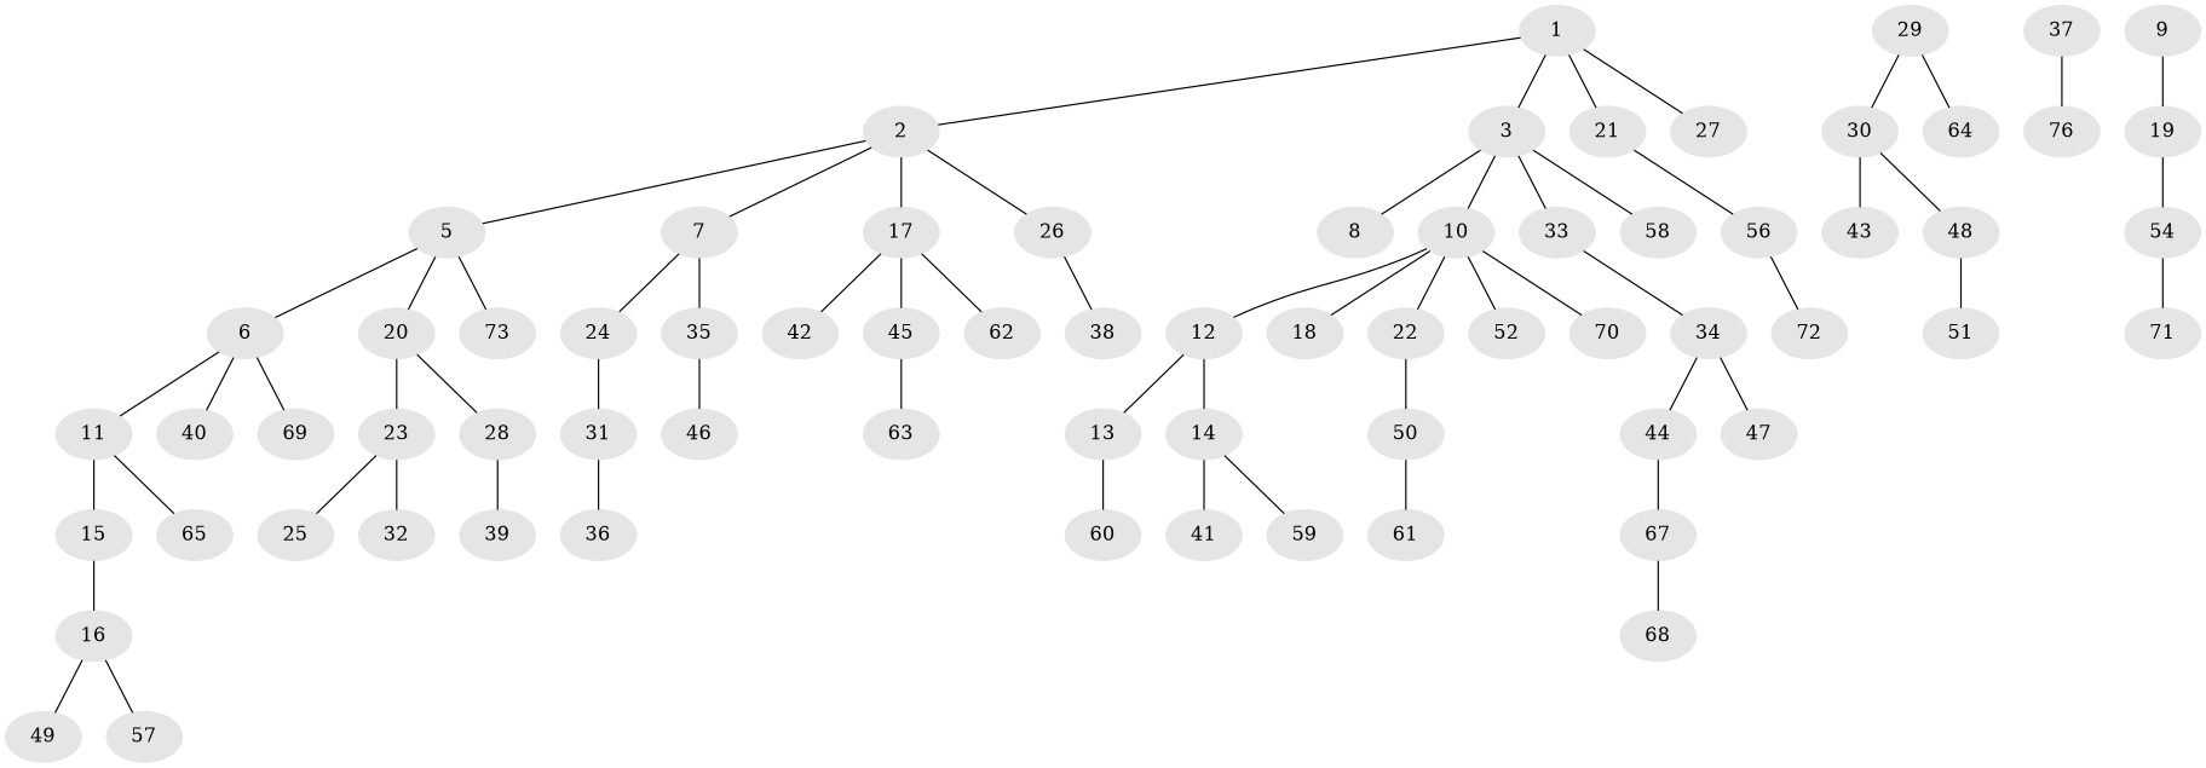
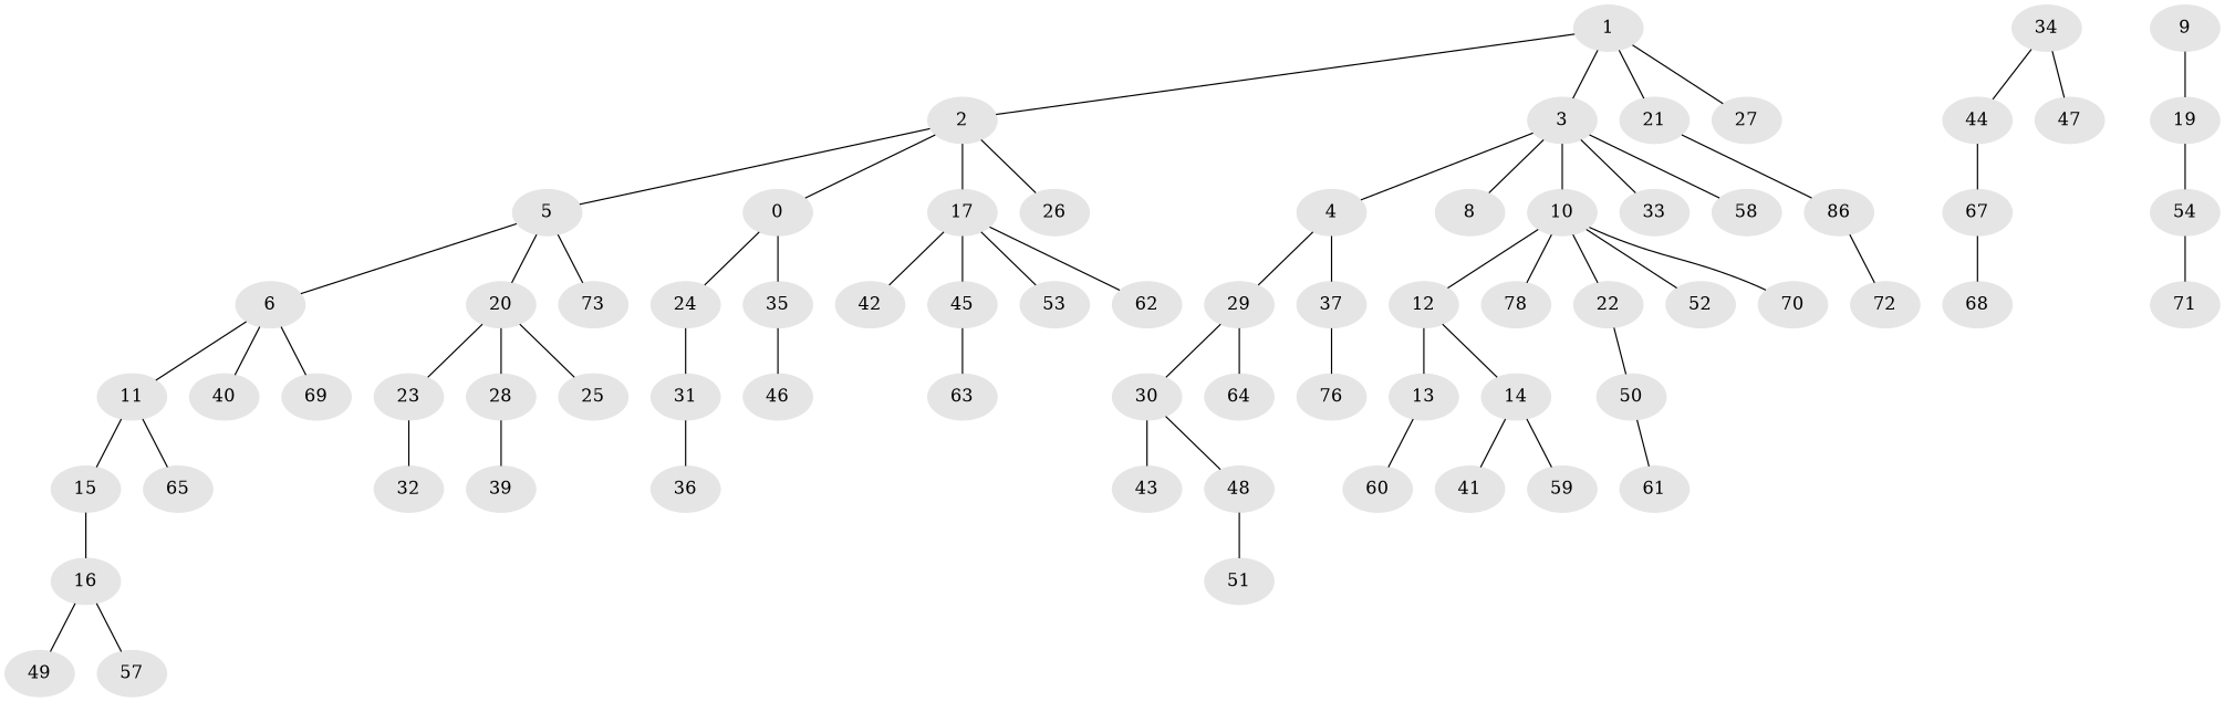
  graph {
    node [color=gray90 style=filled]
    edge [weight=1.0]
    1
    2
    3
    21
    27
    5
-   7
+   7 [label=0]
    17
    26
+   4
    8
    10
    33
    58
-   56
+   56 [label=86]
    6
    20
    73
    24
    35
    42
    45
+   53
    62
-   38
    29
    37
    12
-   18
+   18 [label=78]
    22
    52
    70
    34
    30
    64
    n36 [label=76]
    11
    40
    69
    23
    28
    15
    65
    9
    19
    31
    46
    54
    13
    14
    50
    16
    60
    41
    59
    49
    57
    63
    71
    25
    32
    39
    72
    61
    36
    43
    48
    51
    44
    47
    67
    68
    1 -- 2
    1 -- 3
    1 -- 21
    1 -- 27
    2 -- 5
    2 -- 7
    2 -- 17
    2 -- 26
+   3 -- 4
    3 -- 8
    3 -- 10
    3 -- 33
    3 -- 58
    21 -- 56
    5 -- 6
    5 -- 20
    5 -- 73
    7 -- 24
    7 -- 35
    17 -- 42
    17 -- 45
+   17 -- 53
    17 -- 62
-   26 -- 38
+   4 -- 29
+   4 -- 37
    10 -- 12
    10 -- 18
    10 -- 22
    10 -- 52
    10 -- 70
-   33 -- 34
    56 -- 72
    6 -- 11
    6 -- 40
    6 -- 69
    20 -- 23
    20 -- 28
    24 -- 31
    35 -- 46
    45 -- 63
    29 -- 30
    29 -- 64
    37 -- n36
    12 -- 13
    12 -- 14
    22 -- 50
    34 -- 44
    34 -- 47
    30 -- 43 [weight=2.0]
    30 -- 48
    11 -- 15
    11 -- 65
-   23 -- 25
+   20 -- 25
    23 -- 32
    28 -- 39
    15 -- 16
    9 -- 19
    19 -- 54
    31 -- 36
    54 -- 71
    13 -- 60
    14 -- 41
    14 -- 59
    50 -- 61
    16 -- 49
    16 -- 57
    48 -- 51 [weight=4.0]
    44 -- 67
    67 -- 68
  }
